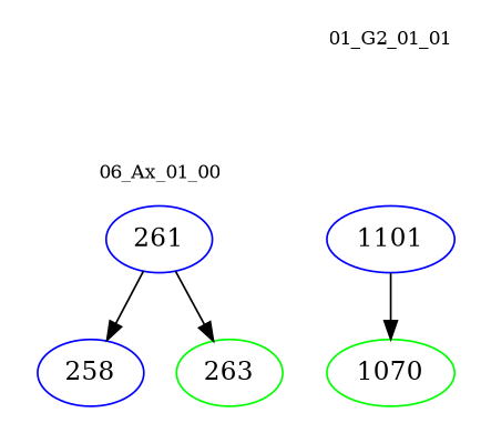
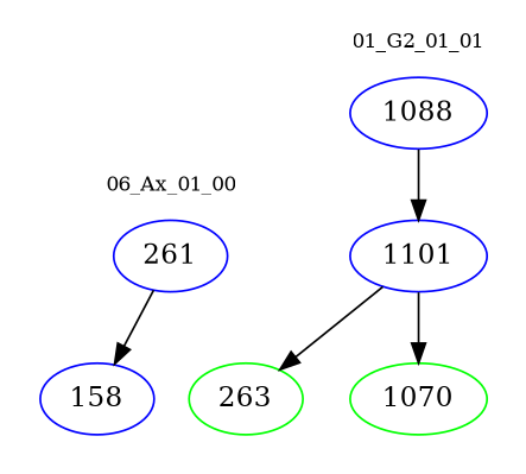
  digraph {
    node [color=blue]
    edge [color=black]
    n1 [label=261]
-   n2 [label=258]
+   n2 [label=158]
    n3 [color=green label=263]
+   n4 [label=1088]
    n5 [color=green label=1070]
    n6 [label=1101]
    subgraph cluster_1 {
      color=white
      fontsize=10
      label="06_Ax_01_00"
      n1
      n2
      n3
    }
    subgraph cluster_2 {
      color=white
      fontsize=10
      label="01_G2_01_01"
+     n4
      n5
      n6
    }
    n1 -> n2
-   n1 -> n3
+   n6 -> n3
+   n4 -> n6
    n6 -> n5
  }
